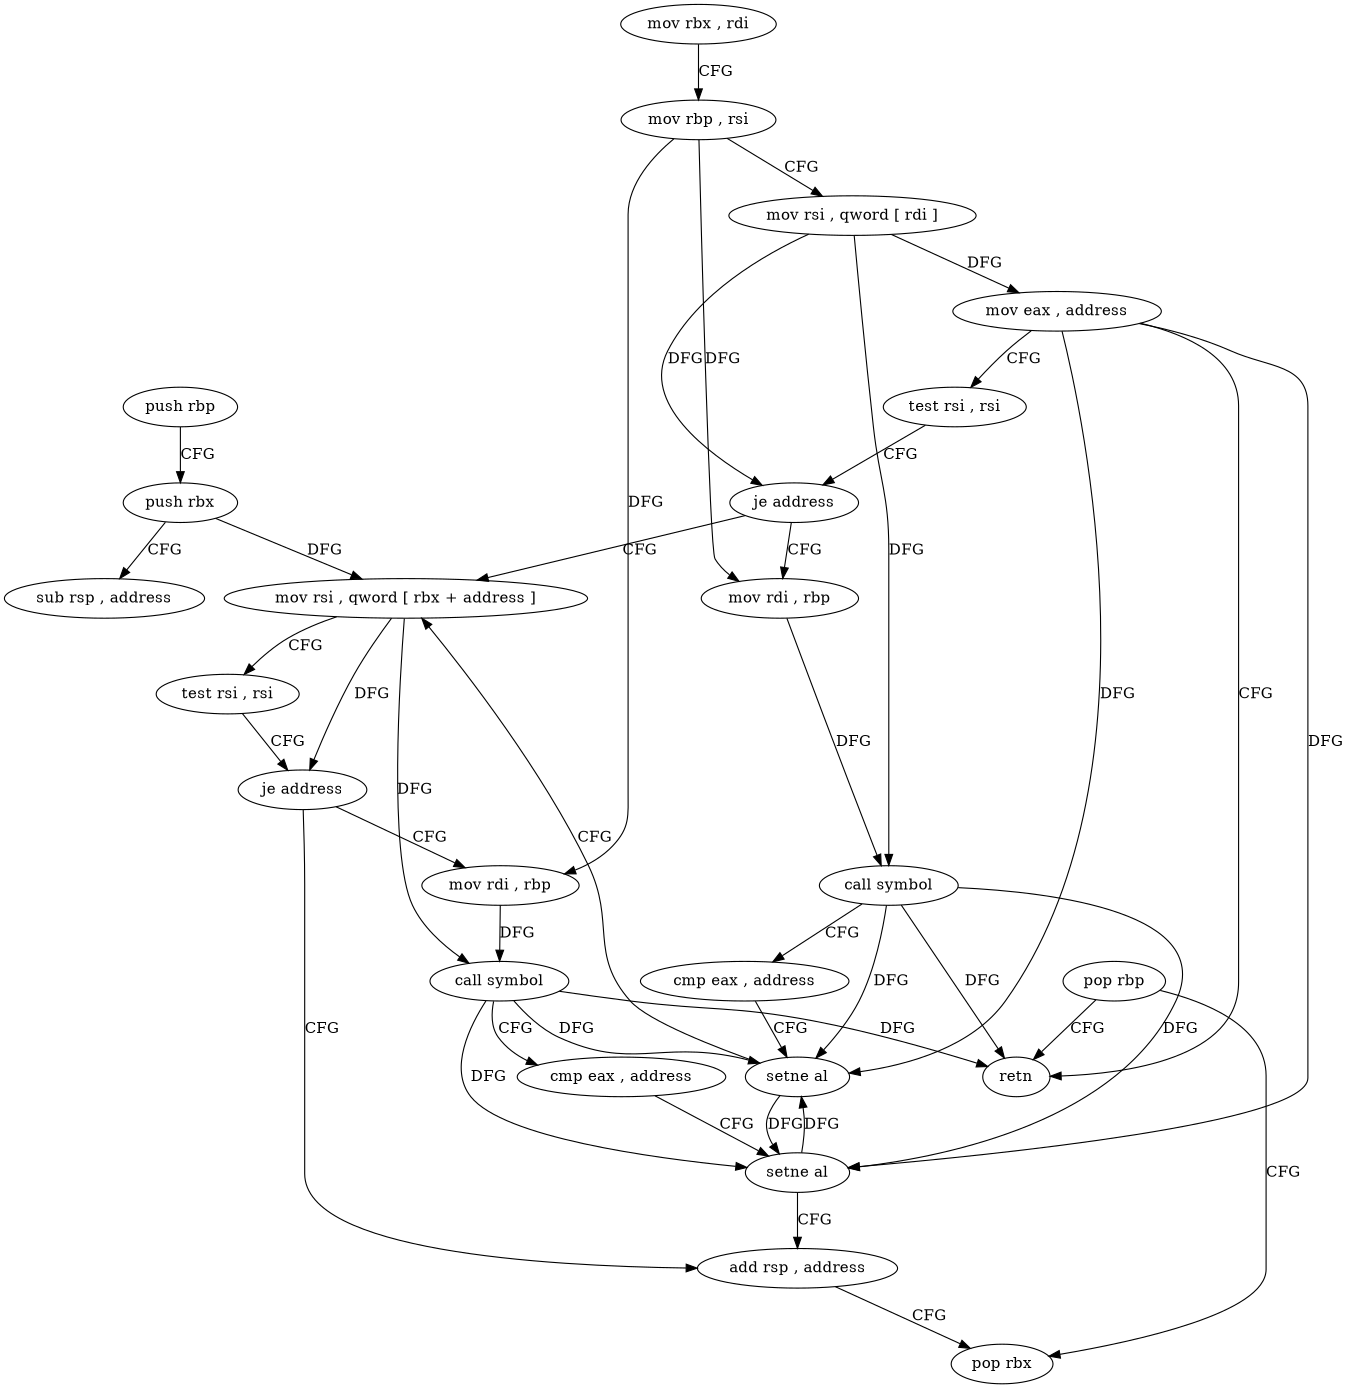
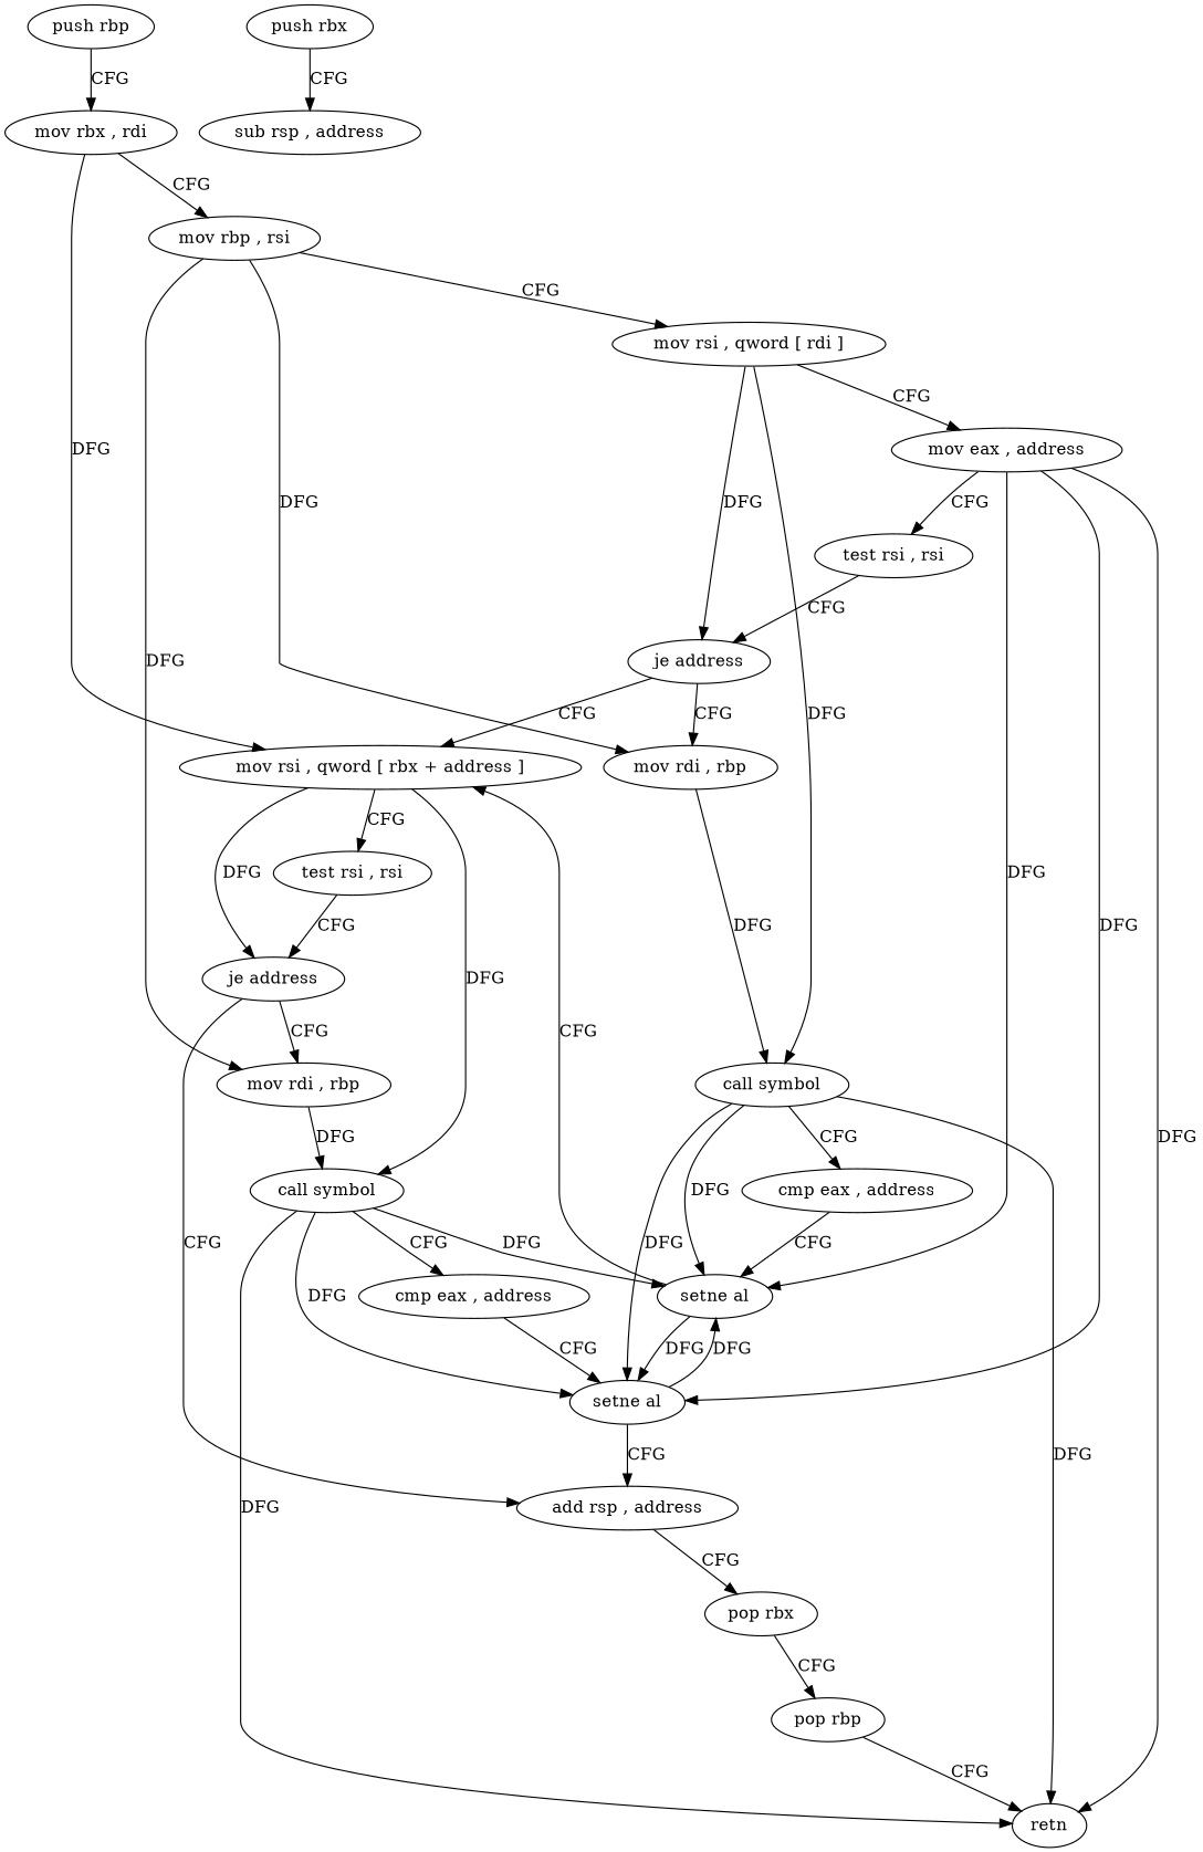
  digraph {
    n1 [label="push rbp"]
    n2 [label="push rbx"]
    n3 [label="sub rsp , address"]
    n4 [label="mov rbx , rdi"]
    n5 [label="mov rbp , rsi"]
    n6 [label="mov rsi , qword [ rbx + address ]"]
    n7 [label="mov rsi , qword [ rdi ]"]
    n8 [label="mov rdi , rbp"]
    n9 [label="mov rdi , rbp"]
    n10 [label="test rsi , rsi"]
    n11 [label="je address"]
    n12 [label="call symbol"]
    n13 [label="mov eax , address"]
    n14 [label="je address"]
    n15 [label="call symbol"]
    n16 [label="test rsi , rsi"]
    n17 [label="setne al"]
    n18 [label=retn]
    n19 [label="setne al"]
    n20 [label="cmp eax , address"]
    n21 [label="add rsp , address"]
    n22 [label="cmp eax , address"]
    n23 [label="pop rbx"]
    n24 [label="pop rbp"]
-   n1 -> n2 [label=CFG]
+   n1 -> n4 [label=CFG]
    n2 -> n3 [label=CFG]
    n4 -> n5 [label=CFG]
-   n2 -> n6 [label=DFG]
+   n4 -> n6 [label=DFG]
    n5 -> n7 [label=CFG]
    n5 -> n8 [label=DFG]
    n5 -> n9 [label=DFG]
    n6 -> n10 [label=CFG]
    n6 -> n11 [label=DFG]
    n6 -> n12 [label=DFG]
-   n7 -> n13 [label=DFG]
+   n7 -> n13 [label=CFG]
    n7 -> n14 [label=DFG]
    n7 -> n15 [label=DFG]
    n8 -> n15 [label=DFG]
    n9 -> n12 [label=DFG]
    n10 -> n11 [label=CFG]
    n11 -> n9 [label=CFG]
    n11 -> n21 [label=CFG]
    n12 -> n17 [label=DFG]
    n12 -> n18 [label=DFG]
    n12 -> n19 [label=DFG]
    n12 -> n22 [label=CFG]
    n13 -> n16 [label=CFG]
    n13 -> n17 [label=DFG]
-   n13 -> n18 [label=CFG]
+   n13 -> n18 [label=DFG]
    n13 -> n19 [label=DFG]
    n14 -> n6 [label=CFG]
    n14 -> n8 [label=CFG]
    n15 -> n17 [label=DFG]
    n15 -> n18 [label=DFG]
    n15 -> n19 [label=DFG]
    n15 -> n20 [label=CFG]
    n16 -> n14 [label=CFG]
    n17 -> n6 [label=CFG]
    n17 -> n19 [label=DFG]
    n19 -> n17 [label=DFG]
    n19 -> n21 [label=CFG]
    n20 -> n17 [label=CFG]
    n21 -> n23 [label=CFG]
    n22 -> n19 [label=CFG]
-   n24 -> n23 [label=CFG]
+   n23 -> n24 [label=CFG]
    n24 -> n18 [label=CFG]
  }
